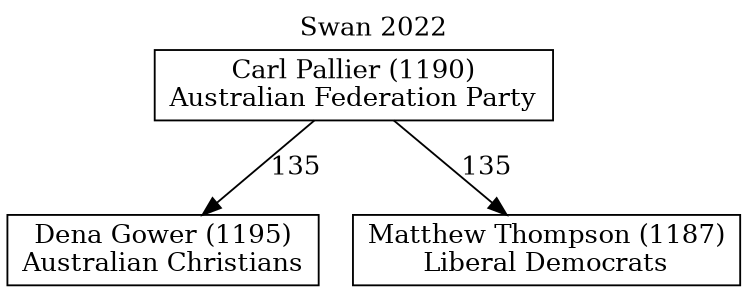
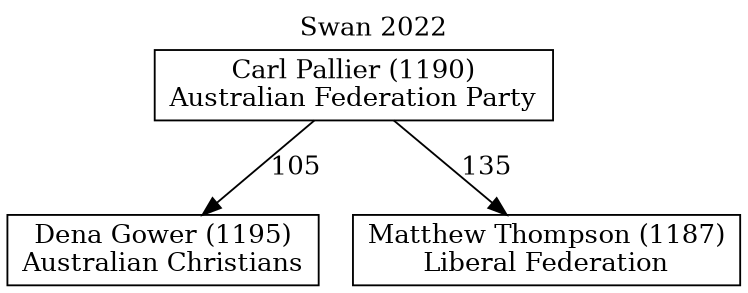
  digraph {
    label="Swan 2022"
    labelloc=t
    mclimit=10
    node [shape=box]
    n1 [label="Dena Gower (1195)\nAustralian Christians"]
    n2 [label="Carl Pallier (1190)\nAustralian Federation Party"]
-   n3 [label="Matthew Thompson (1187)\nLiberal Democrats"]
-   n2 -> n1 [label=135]
+   n3 [label="Matthew Thompson (1187)\nLiberal Federation"]
+   n2 -> n1 [label=105]
    n2 -> n3 [label=135]
  }
